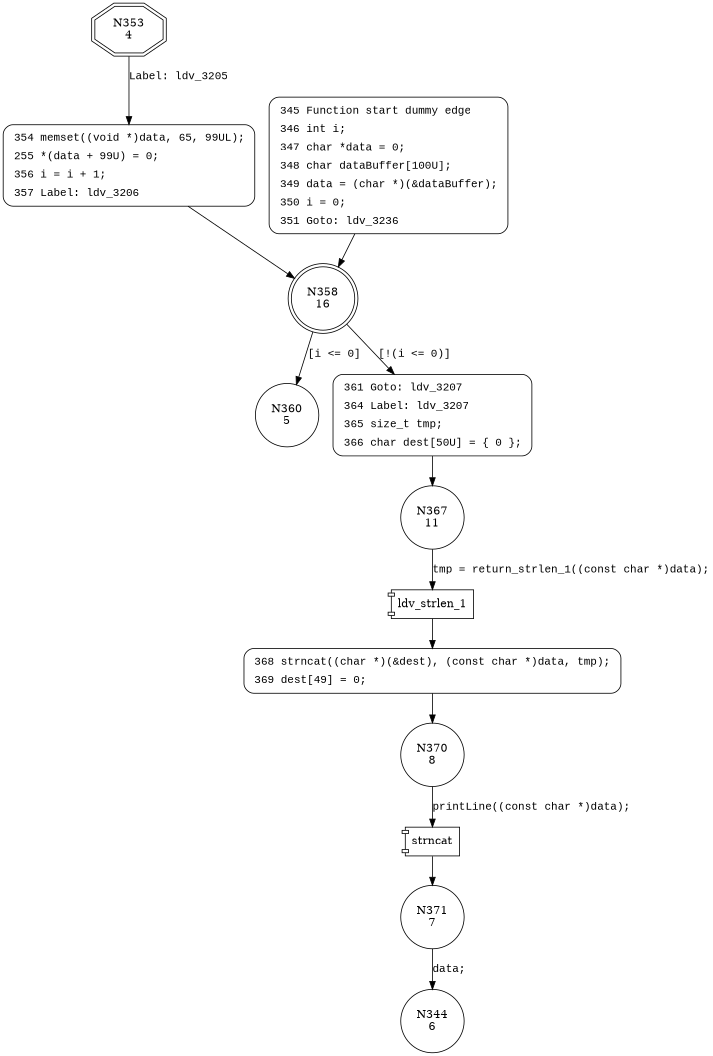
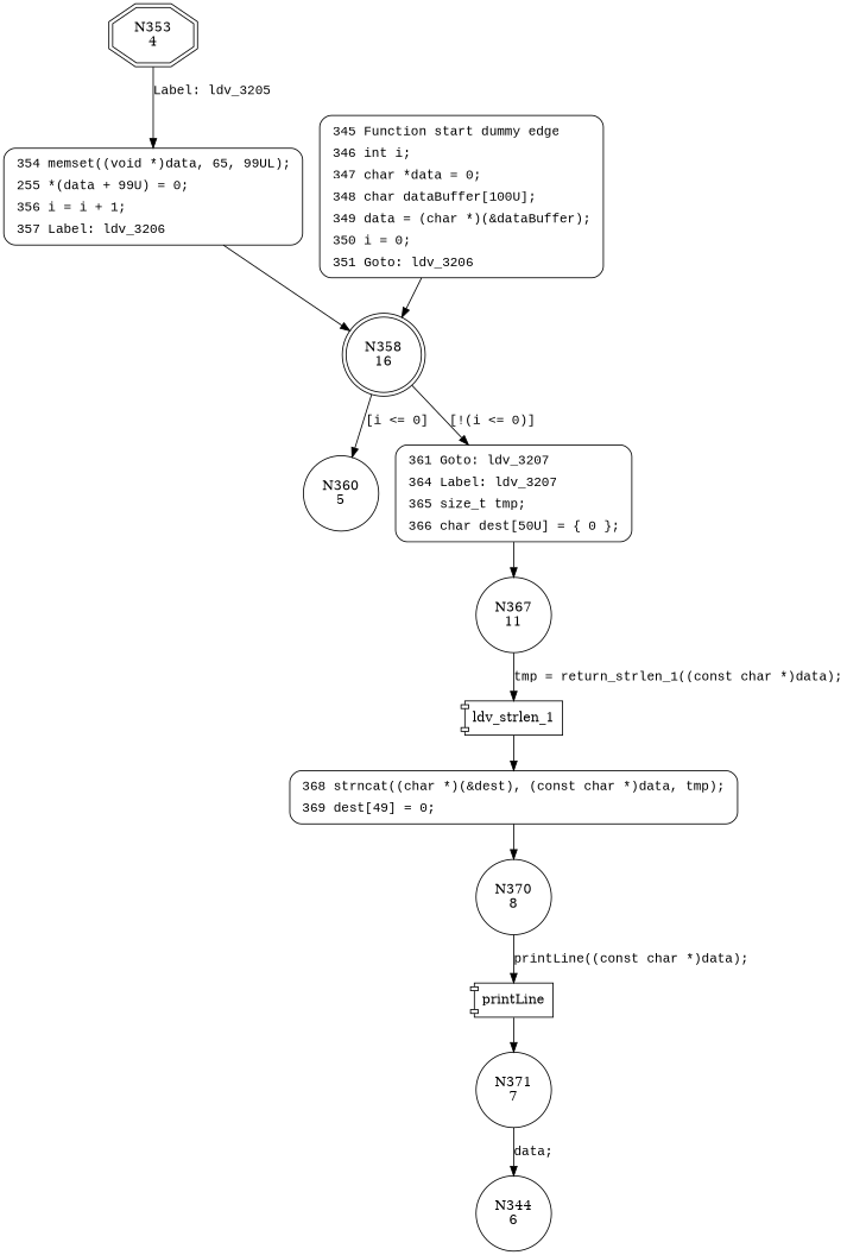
  digraph {
    node [shape=circle]
    edge [fontname="Courier New"]
    n1 [label="N358\n16" shape=doublecircle]
    n2 [label="N360\n5"]
    n3 [fillcolor=white fontname="Courier New" label=<<table border="0" cellborder="0" cellpadding="3" bgcolor="white"><tr><td align="right">361</td><td align="left">Goto: ldv_3207</td></tr><tr><td align="right">364</td><td align="left">Label: ldv_3207</td></tr><tr><td align="right">365</td><td align="left">size_t tmp;</td></tr><tr><td align="right">366</td><td align="left">char dest[50U] = &#123; 0 &#125;;</td></tr></table>> penwidth=1 shape=Mrecord style="filled,bold"]
    n4 [label="N367\n11"]
    n5 [label="N353\n4" shape=doubleoctagon]
    n6 [fillcolor=white fontname="Courier New" label=<<table border="0" cellborder="0" cellpadding="3" bgcolor="white"><tr><td align="right">354</td><td align="left">memset((void *)data, 65, 99UL);</td></tr><tr><td align="right">255</td><td align="left">*(data + 99U) = 0;</td></tr><tr><td align="right">356</td><td align="left">i = i + 1;</td></tr><tr><td align="right">357</td><td align="left">Label: ldv_3206</td></tr></table>> penwidth=1 shape=Mrecord style="filled,bold"]
    n7 [label=ldv_strlen_1 shape=component]
    n8 [fillcolor=white fontname="Courier New" label=<<table border="0" cellborder="0" cellpadding="3" bgcolor="white"><tr><td align="right">368</td><td align="left">strncat((char *)(&amp;dest), (const char *)data, tmp);</td></tr><tr><td align="right">369</td><td align="left">dest[49] = 0;</td></tr></table>> penwidth=1 shape=Mrecord style="filled,bold"]
    n9 [label="N370\n8"]
-   n10 [label=strncat shape=component]
+   n10 [label=printLine shape=component]
    n11 [label="N371\n7"]
    n12 [label="N344\n6"]
-   n13 [fillcolor=white fontname="Courier New" label=<<table border="0" cellborder="0" cellpadding="3" bgcolor="white"><tr><td align="right">345</td><td align="left">Function start dummy edge</td></tr><tr><td align="right">346</td><td align="left">int i;</td></tr><tr><td align="right">347</td><td align="left">char *data = 0;</td></tr><tr><td align="right">348</td><td align="left">char dataBuffer[100U];</td></tr><tr><td align="right">349</td><td align="left">data = (char *)(&amp;dataBuffer);</td></tr><tr><td align="right">350</td><td align="left">i = 0;</td></tr><tr><td align="right">351</td><td align="left">Goto: ldv_3236</td></tr></table>> penwidth=1 shape=Mrecord style="filled,bold"]
+   n13 [fillcolor=white fontname="Courier New" label=<<table border="0" cellborder="0" cellpadding="3" bgcolor="white"><tr><td align="right">345</td><td align="left">Function start dummy edge</td></tr><tr><td align="right">346</td><td align="left">int i;</td></tr><tr><td align="right">347</td><td align="left">char *data = 0;</td></tr><tr><td align="right">348</td><td align="left">char dataBuffer[100U];</td></tr><tr><td align="right">349</td><td align="left">data = (char *)(&amp;dataBuffer);</td></tr><tr><td align="right">350</td><td align="left">i = 0;</td></tr><tr><td align="right">351</td><td align="left">Goto: ldv_3206</td></tr></table>> penwidth=1 shape=Mrecord style="filled,bold"]
    n1 -> n2 [label="[i <= 0]"]
    n1 -> n3 [label="[!(i <= 0)]"]
    n3 -> n4 [fontname=""]
    n4 -> n7 [label="tmp = return_strlen_1((const char *)data);"]
    n5 -> n6 [label="Label: ldv_3205"]
    n6 -> n1 [fontname=""]
    n7 -> n8
    n8 -> n9 [fontname=""]
    n9 -> n10 [label="printLine((const char *)data);"]
    n10 -> n11
    n11 -> n12 [label="data;"]
    n13 -> n1 [fontname=""]
  }
